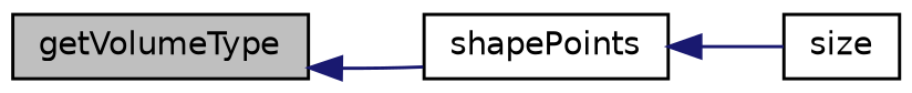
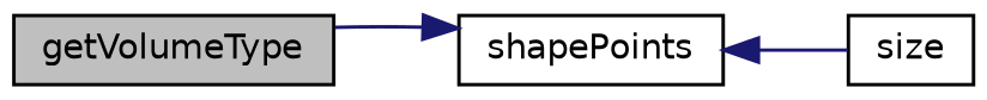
  digraph {
    rankdir=LR
    node [color=black fontname=Helvetica fontsize=10 shape=record]
    edge [color=midnightblue dir=back fontname=Helvetica fontsize=10 labelfontname=Helvetica labelfontsize=10 style=solid]
    n1 [fillcolor=grey75 fontcolor=black height=0.2 label=getVolumeType style=filled width=0.4]
    n2 [height=0.2 label=shapePoints width=0.4]
    n3 [height=0.2 label=size width=0.4]
-   n1 -> n2
+   n2 -> n1
    n2 -> n3
  }
